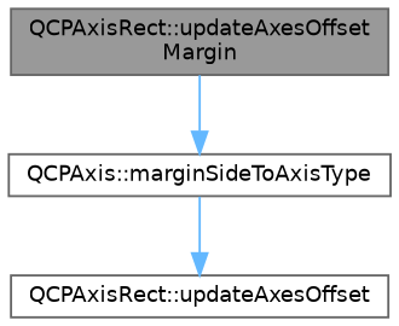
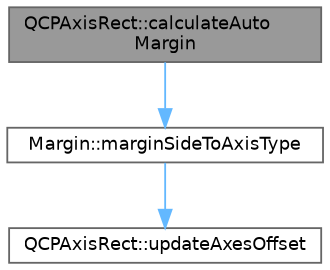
  digraph {
    rankdir=TB
    node [color=grey40 fillcolor=white fontname=Helvetica fontsize=10 shape=box style=filled]
    edge [color=steelblue1 fontname=Helvetica fontsize=10 labelfontname=Helvetica labelfontsize=10 style=solid]
-   n1 [color=gray40 fillcolor=grey60 fontcolor=black height=0.2 label="QCPAxisRect::updateAxesOffset\lMargin" width=0.4]
-   n2 [height=0.2 label="QCPAxis::marginSideToAxisType" width=0.4]
+   n1 [color=gray40 fillcolor=grey60 fontcolor=black height=0.2 label="QCPAxisRect::calculateAuto\lMargin" width=0.4]
+   n2 [height=0.2 label="Margin::marginSideToAxisType" width=0.4]
    n3 [height=0.2 label="QCPAxisRect::updateAxesOffset" width=0.4]
    n1 -> n2
    n2 -> n3
  }
